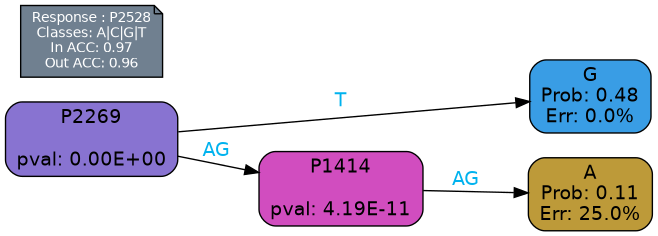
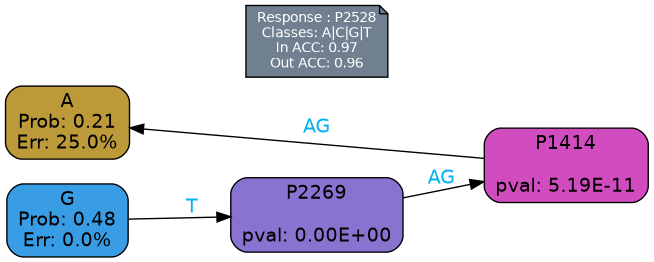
  digraph {
    rankdir=LR
    ranksep=equally
    splines=polylines
    node [color=black fontname=helvetica shape=box style="filled, rounded"]
    edge [fontcolor=deepskyblue2 fontname=helvetica]
-   n1 [fillcolor="#bd9a39" label="A\nProb: 0.11\nErr: 25.0%"]
+   n1 [fillcolor="#bd9a39" label="A\nProb: 0.21\nErr: 25.0%"]
    n2 [fillcolor="#399de5" label="G\nProb: 0.48\nErr: 0.0%"]
    n3 [align=left fillcolor=slategray fontcolor=white fontsize=10 label="Response : P2528\nClasses: A|C|G|T\nIn ACC: 0.97\nOut ACC: 0.96\n" shape=note style=filled]
    n4 [fillcolor="#8873d1" label="P2269\n\npval: 0.00E+00"]
-   n5 [fillcolor="#d14dbf" label="P1414\n\npval: 4.19E-11"]
+   n5 [fillcolor="#d14dbf" label="P1414\n\npval: 5.19E-11"]
    subgraph sub_1 {
      rank=same
      n1
      n2
    }
    subgraph sub_2 {
      rank=same
      n3
      n4
    }
-   n4 -> n2 [label=T]
+   n2 -> n4 [label=T]
    n4 -> n5 [label=AG]
    n5 -> n1 [label=AG]
  }
